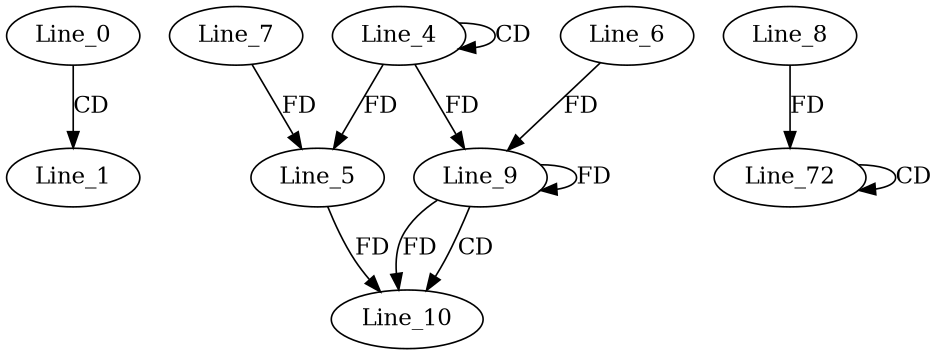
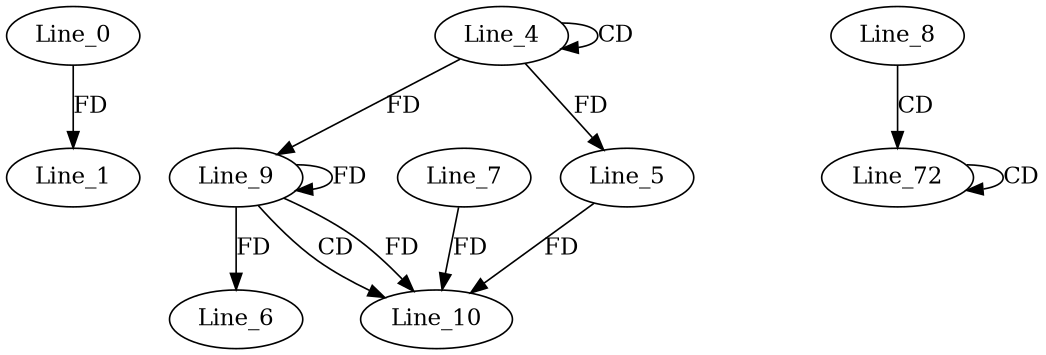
  digraph {
    Line_0
    Line_1
    Line_4
    Line_5
    Line_9
    Line_10
    Line_7
    Line_6
    n9 [label=Line_72]
    Line_8
-   Line_0 -> Line_1 [label=CD]
+   Line_0 -> Line_1 [label=FD]
    Line_4 -> Line_4 [label=CD]
    Line_4 -> Line_5 [label=FD]
    Line_4 -> Line_9 [label=FD]
    Line_5 -> Line_10 [label=FD]
    Line_9 -> Line_9 [label=FD]
    Line_9 -> Line_10 [label=CD]
    Line_9 -> Line_10 [label=FD]
-   Line_7 -> Line_5 [label=FD]
-   Line_6 -> Line_9 [label=FD]
+   Line_7 -> Line_10 [label=FD]
+   Line_9 -> Line_6 [label=FD]
    n9 -> n9 [label=CD]
-   Line_8 -> n9 [label=FD]
+   Line_8 -> n9 [label=CD]
  }
